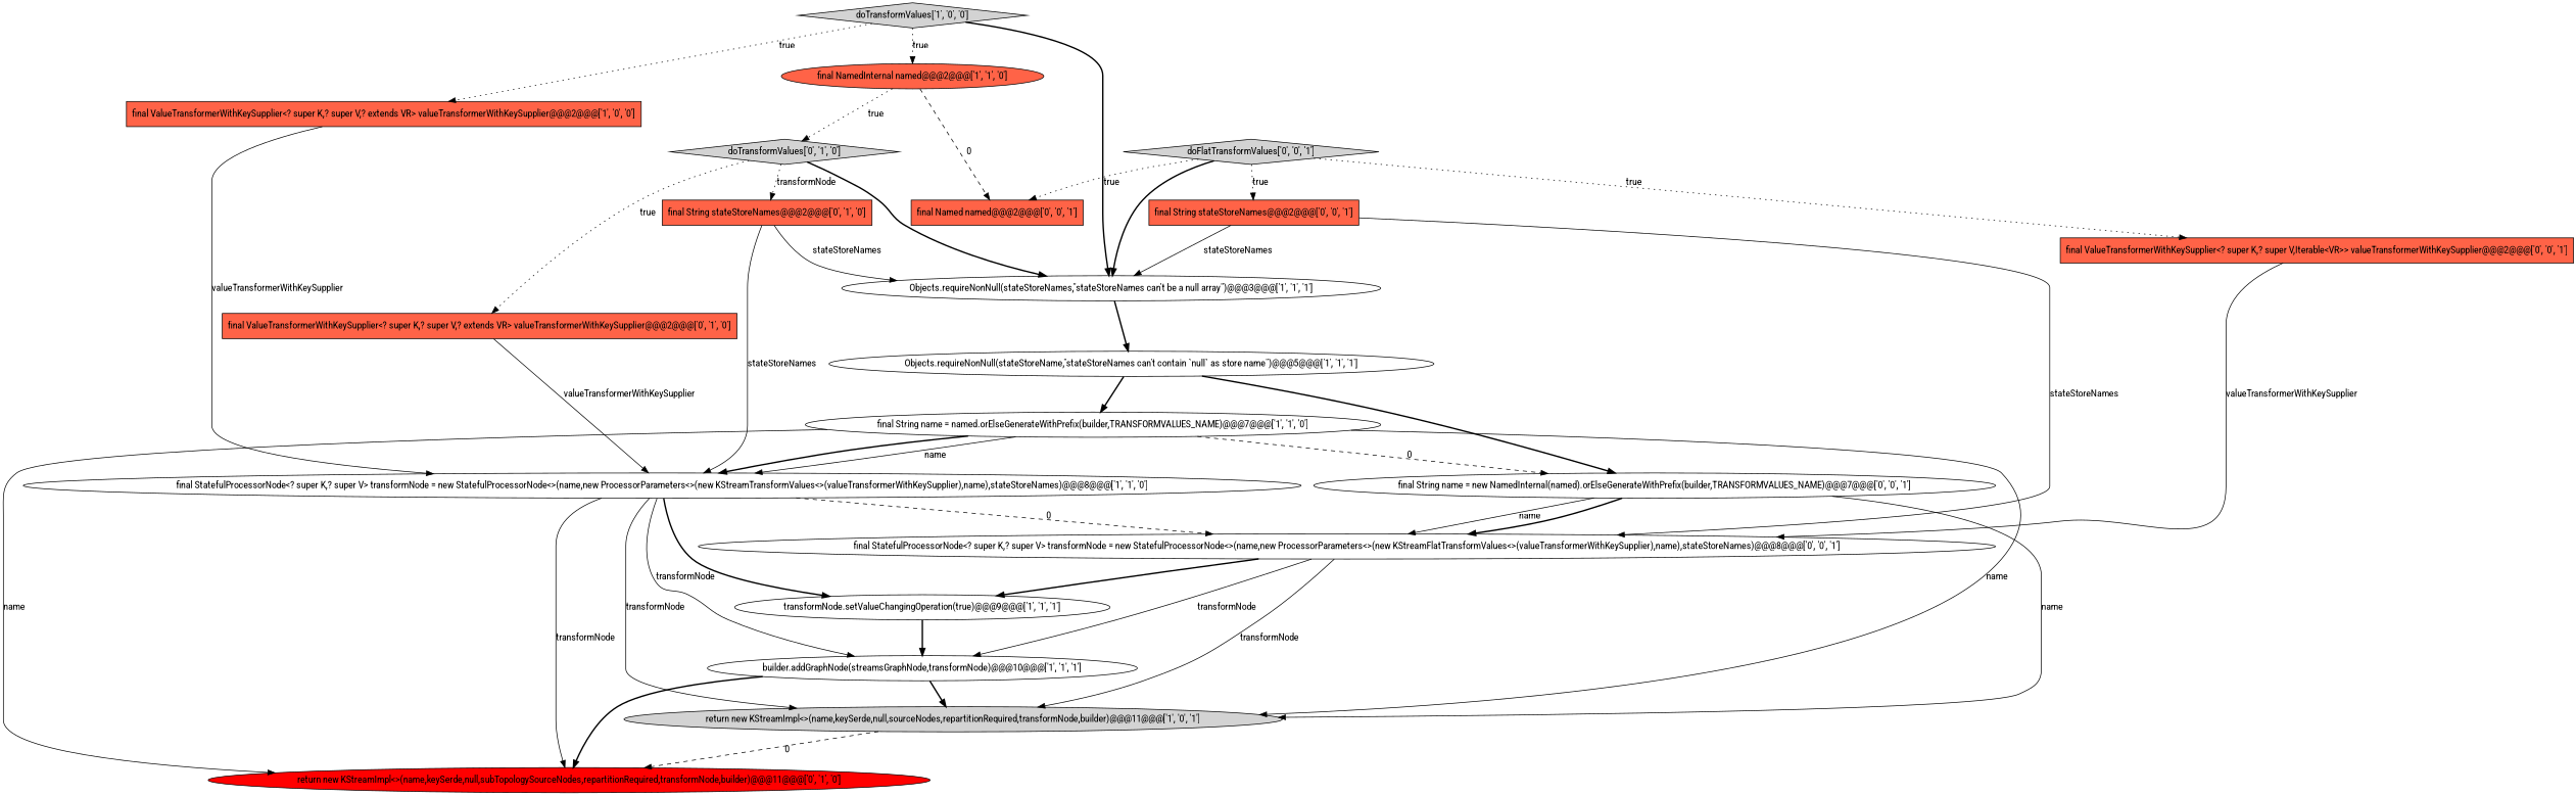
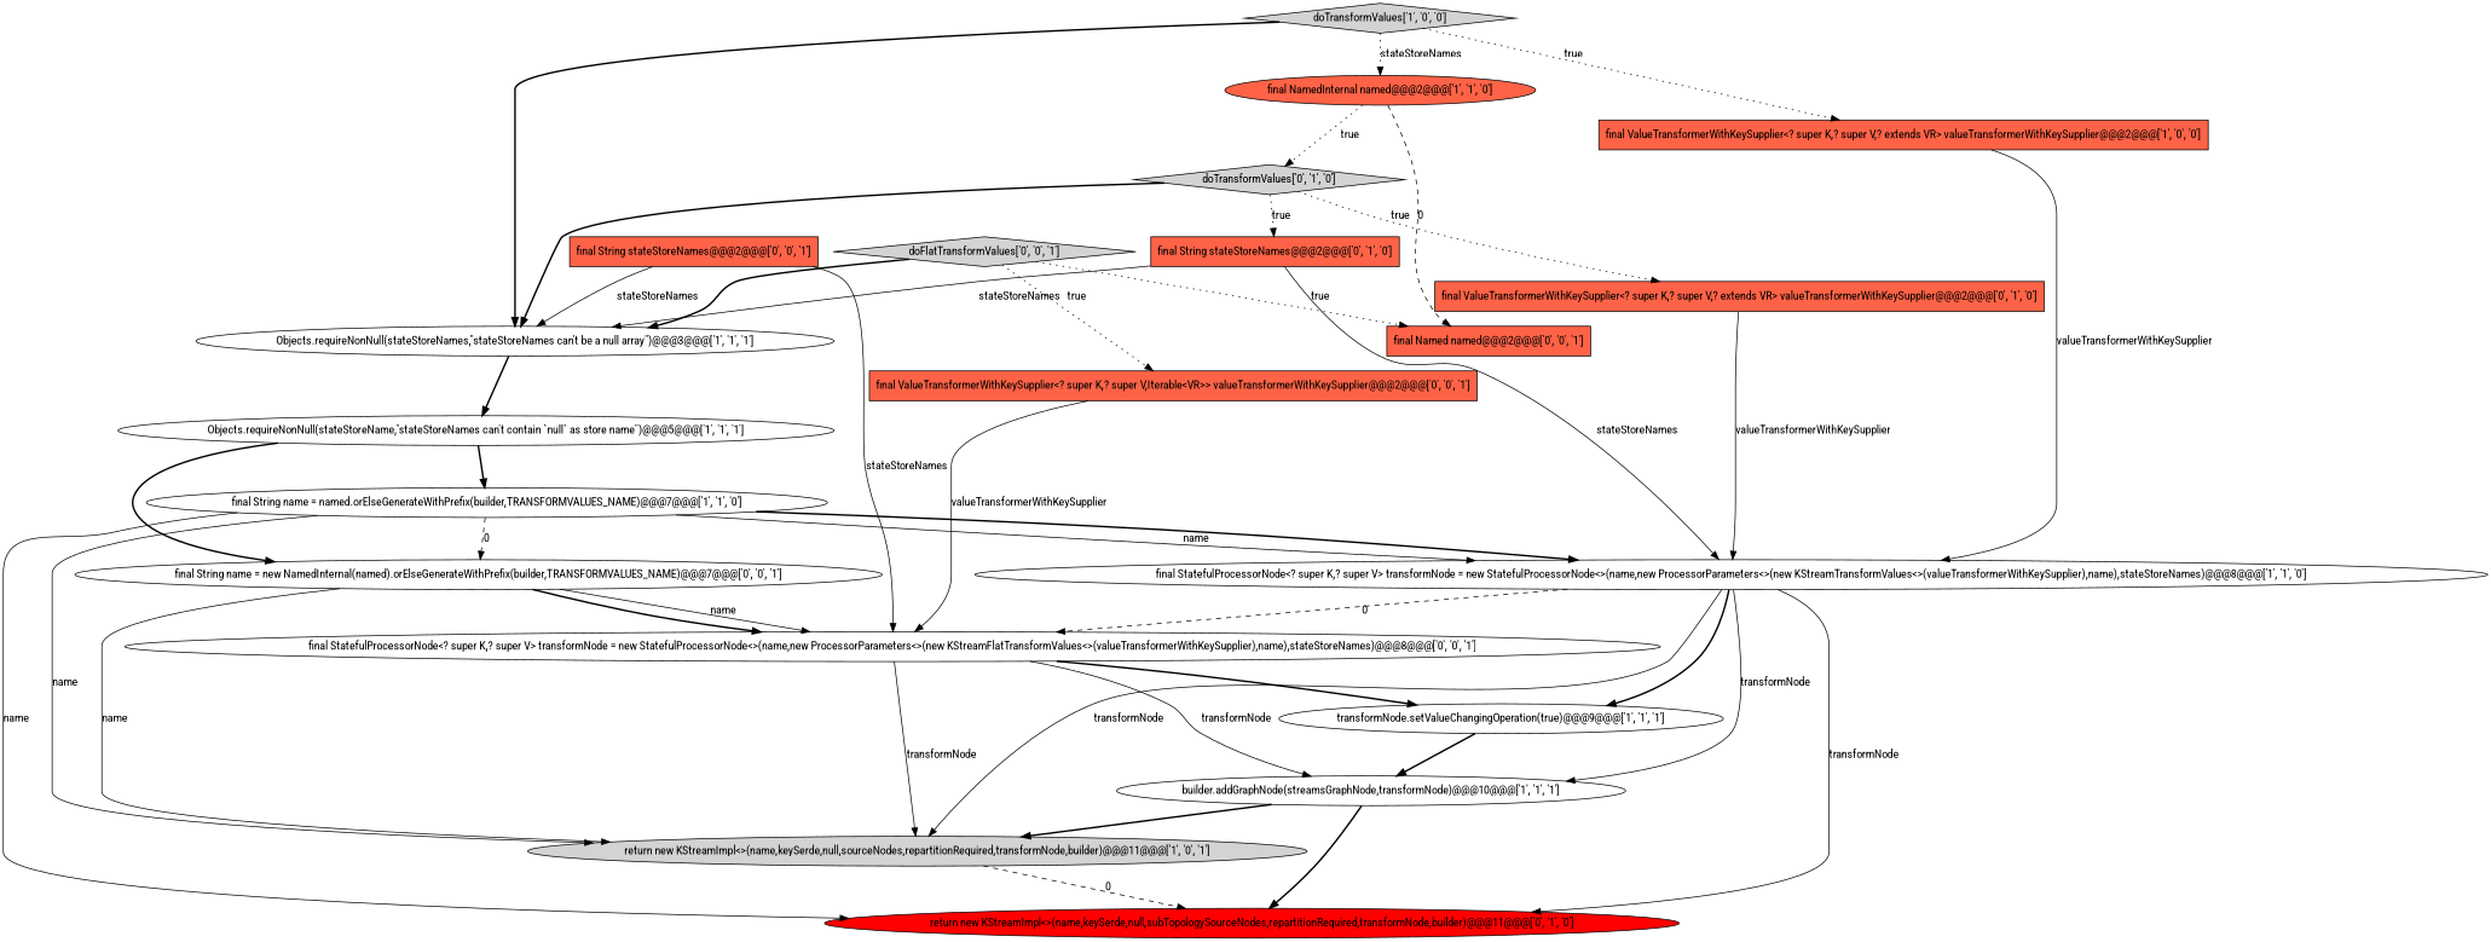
  digraph {
    fontname="Roboto Condensed"
    node [fillcolor=white fontname="Roboto Condensed" shape=ellipse style=filled]
    edge [fontname="Roboto Condensed" style=solid]
    n1 [label="final StatefulProcessorNode<? super K,? super V> transformNode = new StatefulProcessorNode<>(name,new ProcessorParameters<>(new KStreamFlatTransformValues<>(valueTransformerWithKeySupplier),name),stateStoreNames)@@@8@@@['0', '0', '1']"]
    n2 [label="transformNode.setValueChangingOperation(true)@@@9@@@['1', '1', '1']"]
    n3 [fillcolor=lightgray label="return new KStreamImpl<>(name,keySerde,null,sourceNodes,repartitionRequired,transformNode,builder)@@@11@@@['1', '0', '1']"]
    n4 [label="builder.addGraphNode(streamsGraphNode,transformNode)@@@10@@@['1', '1', '1']"]
    n5 [fillcolor=red label="return new KStreamImpl<>(name,keySerde,null,subTopologySourceNodes,repartitionRequired,transformNode,builder)@@@11@@@['0', '1', '0']"]
    n6 [fillcolor=tomato label="final String stateStoreNames@@@2@@@['0', '0', '1']" shape=box]
    n7 [label="Objects.requireNonNull(stateStoreNames,\"stateStoreNames can't be a null array\")@@@3@@@['1', '1', '1']"]
    n8 [label="Objects.requireNonNull(stateStoreName,\"stateStoreNames can't contain `null` as store name\")@@@5@@@['1', '1', '1']"]
    n9 [label="final String name = named.orElseGenerateWithPrefix(builder,TRANSFORMVALUES_NAME)@@@7@@@['1', '1', '0']"]
    n10 [label="final StatefulProcessorNode<? super K,? super V> transformNode = new StatefulProcessorNode<>(name,new ProcessorParameters<>(new KStreamTransformValues<>(valueTransformerWithKeySupplier),name),stateStoreNames)@@@8@@@['1', '1', '0']"]
    n11 [label="final String name = new NamedInternal(named).orElseGenerateWithPrefix(builder,TRANSFORMVALUES_NAME)@@@7@@@['0', '0', '1']"]
    n12 [fillcolor=lightgray label="doFlatTransformValues['0', '0', '1']" shape=diamond]
    n13 [fillcolor=tomato label="final ValueTransformerWithKeySupplier<? super K,? super V,Iterable<VR>> valueTransformerWithKeySupplier@@@2@@@['0', '0', '1']" shape=box]
    n14 [fillcolor=tomato label="final Named named@@@2@@@['0', '0', '1']" shape=box]
    n15 [fillcolor=tomato label="final ValueTransformerWithKeySupplier<? super K,? super V,? extends VR> valueTransformerWithKeySupplier@@@2@@@['1', '0', '0']" shape=box]
    n16 [fillcolor=lightgray label="doTransformValues['0', '1', '0']" shape=diamond]
    n17 [fillcolor=tomato label="final String stateStoreNames@@@2@@@['0', '1', '0']" shape=box]
    n18 [fillcolor=tomato label="final ValueTransformerWithKeySupplier<? super K,? super V,? extends VR> valueTransformerWithKeySupplier@@@2@@@['0', '1', '0']" shape=box]
    n19 [fillcolor=tomato label="final NamedInternal named@@@2@@@['1', '1', '0']"]
    n20 [fillcolor=lightgray label="doTransformValues['1', '0', '0']" shape=diamond]
    n1 -> n2 [style=bold]
    n1 -> n3 [label=transformNode]
    n1 -> n4 [label=transformNode]
    n2 -> n4 [style=bold]
    n3 -> n5 [label=0 style=dashed]
    n4 -> n3 [style=bold]
    n4 -> n5 [style=bold]
    n6 -> n1 [label=stateStoreNames]
    n6 -> n7 [label=stateStoreNames]
    n7 -> n8 [style=bold]
    n8 -> n9 [style=bold]
    n8 -> n11 [style=bold]
    n9 -> n3 [label=name]
    n9 -> n5 [label=name]
    n9 -> n10 [label=name]
    n9 -> n10 [style=bold]
    n9 -> n11 [label=0 style=dashed]
    n10 -> n1 [label=0 style=dashed]
    n10 -> n2 [style=bold]
    n10 -> n3 [label=transformNode]
    n10 -> n4 [label=transformNode]
    n10 -> n5 [label=transformNode]
    n11 -> n1 [label=name]
    n11 -> n1 [style=bold]
    n11 -> n3 [label=name]
-   n12 -> n6 [label=true style=dotted]
    n12 -> n7 [style=bold]
    n12 -> n13 [label=true style=dotted]
    n12 -> n14 [label=true style=dotted]
    n13 -> n1 [label=valueTransformerWithKeySupplier]
    n15 -> n10 [label=valueTransformerWithKeySupplier]
    n16 -> n7 [style=bold]
-   n16 -> n17 [label=transformNode style=dotted]
+   n16 -> n17 [label=true style=dotted]
    n16 -> n18 [label=true style=dotted]
    n17 -> n7 [label=stateStoreNames]
    n17 -> n10 [label=stateStoreNames]
    n18 -> n10 [label=valueTransformerWithKeySupplier]
    n19 -> n14 [label=0 style=dashed]
    n19 -> n16 [label=true style=dotted]
    n20 -> n7 [style=bold]
    n20 -> n15 [label=true style=dotted]
-   n20 -> n19 [label=true style=dotted]
+   n20 -> n19 [label=stateStoreNames style=dotted]
  }
